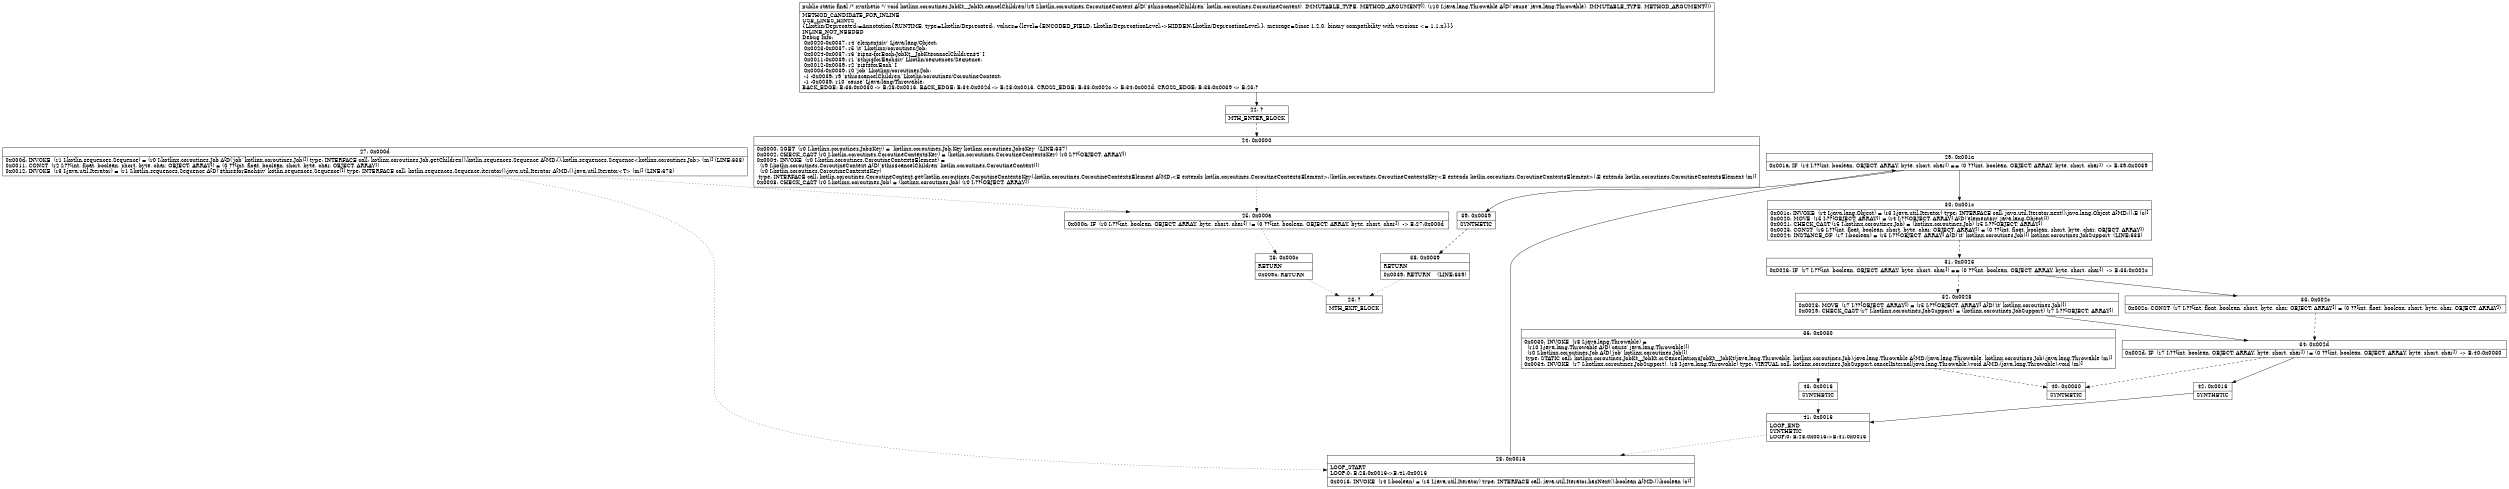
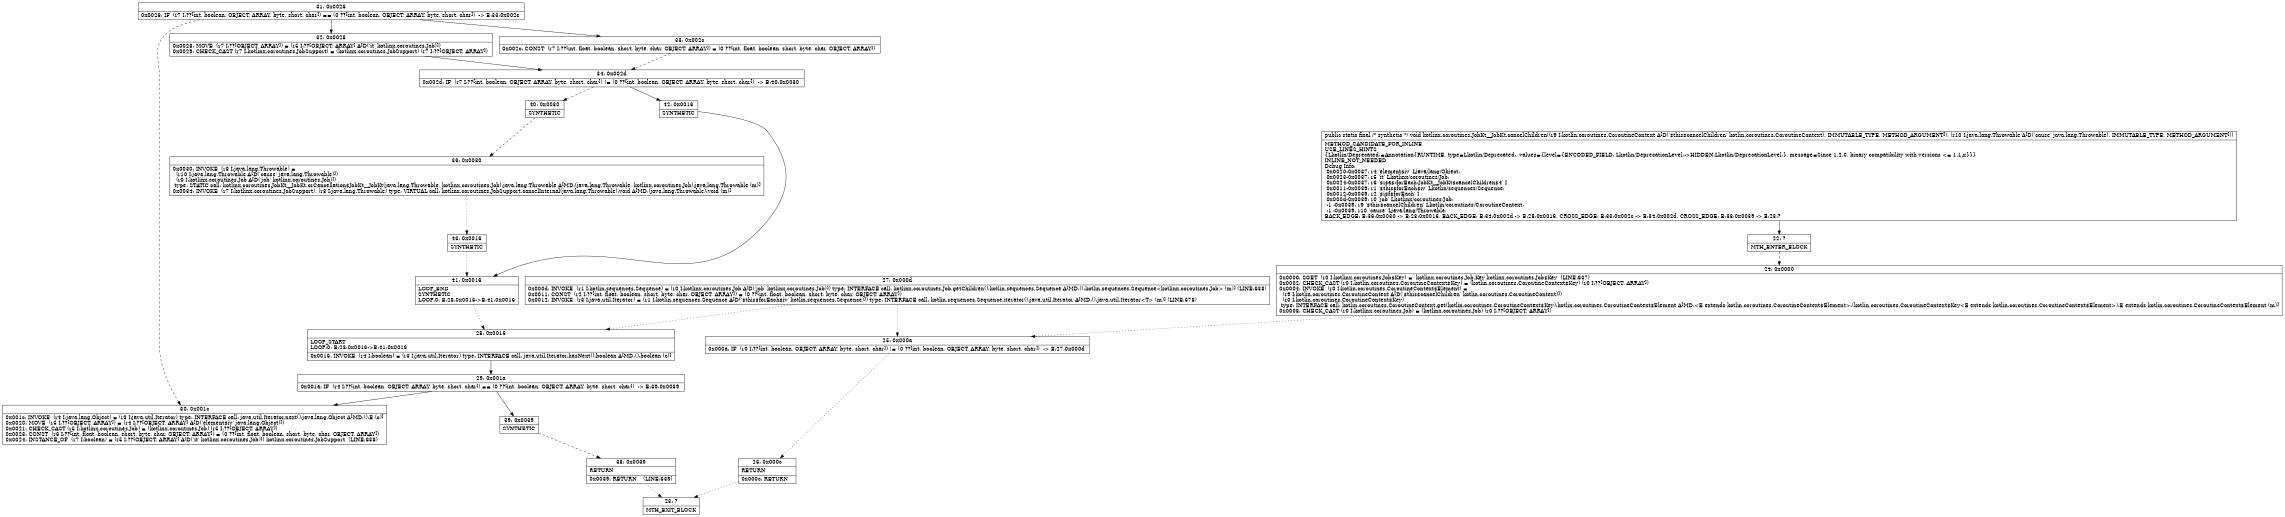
  digraph {
    node [shape=record]
    edge [style=dotted]
    n1 [label="{22\:\ ?|MTH_ENTER_BLOCK\l}"]
    n2 [label="{24\:\ 0x0000|0x0000: SGET  (r0 I:kotlinx.coroutines.Job$Key) =  kotlinx.coroutines.Job.Key kotlinx.coroutines.Job$Key  (LINE:637)\l0x0002: CHECK_CAST (r0 I:kotlin.coroutines.CoroutineContext$Key) = (kotlin.coroutines.CoroutineContext$Key) (r0 I:??[OBJECT, ARRAY]) \l0x0004: INVOKE  (r0 I:kotlin.coroutines.CoroutineContext$Element) = \l  (r9 I:kotlin.coroutines.CoroutineContext A[D('$this$cancelChildren' kotlin.coroutines.CoroutineContext)])\l  (r0 I:kotlin.coroutines.CoroutineContext$Key)\l type: INTERFACE call: kotlin.coroutines.CoroutineContext.get(kotlin.coroutines.CoroutineContext$Key):kotlin.coroutines.CoroutineContext$Element A[MD:\<E extends kotlin.coroutines.CoroutineContext$Element\>:(kotlin.coroutines.CoroutineContext$Key\<E extends kotlin.coroutines.CoroutineContext$Element\>):E extends kotlin.coroutines.CoroutineContext$Element (m)]\l0x0008: CHECK_CAST (r0 I:kotlinx.coroutines.Job) = (kotlinx.coroutines.Job) (r0 I:??[OBJECT, ARRAY]) \l}"]
    n3 [label="{25\:\ 0x000a|0x000a: IF  (r0 I:??[int, boolean, OBJECT, ARRAY, byte, short, char]) != (0 ??[int, boolean, OBJECT, ARRAY, byte, short, char])  \-\> B:27:0x000d \l}"]
-   n4 [label="{26\:\ 0x000c|RETURN\l|0x009c: RETURN   \l}"]
+   n4 [label="{26\:\ 0x000c|RETURN\l|0x000c: RETURN   \l}"]
    n5 [label="{23\:\ ?|MTH_EXIT_BLOCK\l}"]
    n6 [label="{27\:\ 0x000d|0x000d: INVOKE  (r1 I:kotlin.sequences.Sequence) = (r0 I:kotlinx.coroutines.Job A[D('job' kotlinx.coroutines.Job)]) type: INTERFACE call: kotlinx.coroutines.Job.getChildren():kotlin.sequences.Sequence A[MD:():kotlin.sequences.Sequence\<kotlinx.coroutines.Job\> (m)] (LINE:638)\l0x0011: CONST  (r2 I:??[int, float, boolean, short, byte, char, OBJECT, ARRAY]) = (0 ??[int, float, boolean, short, byte, char, OBJECT, ARRAY]) \l0x0012: INVOKE  (r3 I:java.util.Iterator) = (r1 I:kotlin.sequences.Sequence A[D('$this$forEach$iv' kotlin.sequences.Sequence)]) type: INTERFACE call: kotlin.sequences.Sequence.iterator():java.util.Iterator A[MD:():java.util.Iterator\<T\> (m)] (LINE:678)\l}"]
    n7 [label="{28\:\ 0x0016|LOOP_START\lLOOP:0: B:28:0x0016\-\>B:41:0x0016\l|0x0016: INVOKE  (r4 I:boolean) = (r3 I:java.util.Iterator) type: INTERFACE call: java.util.Iterator.hasNext():boolean A[MD:():boolean (c)]\l}"]
    n8 [label="{29\:\ 0x001a|0x001a: IF  (r4 I:??[int, boolean, OBJECT, ARRAY, byte, short, char]) == (0 ??[int, boolean, OBJECT, ARRAY, byte, short, char])  \-\> B:39:0x0039 \l}"]
    n9 [label="{30\:\ 0x001c|0x001c: INVOKE  (r4 I:java.lang.Object) = (r3 I:java.util.Iterator) type: INTERFACE call: java.util.Iterator.next():java.lang.Object A[MD:():E (c)]\l0x0020: MOVE  (r5 I:??[OBJECT, ARRAY]) = (r4 I:??[OBJECT, ARRAY] A[D('element$iv' java.lang.Object)]) \l0x0021: CHECK_CAST (r5 I:kotlinx.coroutines.Job) = (kotlinx.coroutines.Job) (r5 I:??[OBJECT, ARRAY]) \l0x0023: CONST  (r6 I:??[int, float, boolean, short, byte, char, OBJECT, ARRAY]) = (0 ??[int, float, boolean, short, byte, char, OBJECT, ARRAY]) \l0x0024: INSTANCE_OF  (r7 I:boolean) = (r5 I:??[OBJECT, ARRAY] A[D('it' kotlinx.coroutines.Job)]) kotlinx.coroutines.JobSupport  (LINE:638)\l}"]
    n10 [label="{39\:\ 0x0039|SYNTHETIC\l}"]
    n11 [label="{31\:\ 0x0026|0x0026: IF  (r7 I:??[int, boolean, OBJECT, ARRAY, byte, short, char]) == (0 ??[int, boolean, OBJECT, ARRAY, byte, short, char])  \-\> B:33:0x002c \l}"]
    n12 [label="{38\:\ 0x0039|RETURN\l|0x0039: RETURN    (LINE:639)\l}"]
    n13 [label="{32\:\ 0x0028|0x0028: MOVE  (r7 I:??[OBJECT, ARRAY]) = (r5 I:??[OBJECT, ARRAY] A[D('it' kotlinx.coroutines.Job)]) \l0x0029: CHECK_CAST (r7 I:kotlinx.coroutines.JobSupport) = (kotlinx.coroutines.JobSupport) (r7 I:??[OBJECT, ARRAY]) \l}"]
    n14 [label="{33\:\ 0x002c|0x002c: CONST  (r7 I:??[int, float, boolean, short, byte, char, OBJECT, ARRAY]) = (0 ??[int, float, boolean, short, byte, char, OBJECT, ARRAY]) \l}"]
    n15 [label="{34\:\ 0x002d|0x002d: IF  (r7 I:??[int, boolean, OBJECT, ARRAY, byte, short, char]) != (0 ??[int, boolean, OBJECT, ARRAY, byte, short, char])  \-\> B:40:0x0030 \l}"]
    n16 [label="{40\:\ 0x0030|SYNTHETIC\l}"]
    n17 [label="{42\:\ 0x0016|SYNTHETIC\l}"]
    n18 [label="{36\:\ 0x0030|0x0030: INVOKE  (r8 I:java.lang.Throwable) = \l  (r10 I:java.lang.Throwable A[D('cause' java.lang.Throwable)])\l  (r0 I:kotlinx.coroutines.Job A[D('job' kotlinx.coroutines.Job)])\l type: STATIC call: kotlinx.coroutines.JobKt__JobKt.orCancellation$JobKt__JobKt(java.lang.Throwable, kotlinx.coroutines.Job):java.lang.Throwable A[MD:(java.lang.Throwable, kotlinx.coroutines.Job):java.lang.Throwable (m)]\l0x0034: INVOKE  (r7 I:kotlinx.coroutines.JobSupport), (r8 I:java.lang.Throwable) type: VIRTUAL call: kotlinx.coroutines.JobSupport.cancelInternal(java.lang.Throwable):void A[MD:(java.lang.Throwable):void (m)]\l}"]
    n19 [label="{41\:\ 0x0016|LOOP_END\lSYNTHETIC\lLOOP:0: B:28:0x0016\-\>B:41:0x0016\l}"]
    n20 [label="{43\:\ 0x0016|SYNTHETIC\l}"]
    n21 [label="{public static final \/* synthetic *\/ void kotlinx.coroutines.JobKt__JobKt.cancelChildren((r9 I:kotlin.coroutines.CoroutineContext A[D('$this$cancelChildren' kotlin.coroutines.CoroutineContext), IMMUTABLE_TYPE, METHOD_ARGUMENT]), (r10 I:java.lang.Throwable A[D('cause' java.lang.Throwable), IMMUTABLE_TYPE, METHOD_ARGUMENT]))  | METHOD_CANDIDATE_FOR_INLINE\lUSE_LINES_HINTS\l\{Lkotlin\/Deprecated;=Annotation\{RUNTIME, type=Lkotlin\/Deprecated;, values=\{level=\{ENCODED_FIELD: Lkotlin\/DeprecationLevel;\-\>HIDDEN:Lkotlin\/DeprecationLevel;\}, message=Since 1.2.0, binary compatibility with versions \<= 1.1.x\}\}\}\lINLINE_NOT_NEEDED\lDebug Info:\l  0x0020\-0x0037: r4 'element$iv' Ljava\/lang\/Object;\l  0x0023\-0x0037: r5 'it' Lkotlinx\/coroutines\/Job;\l  0x0024\-0x0037: r6 '$i$a$\-forEach\-JobKt__JobKt$cancelChildren$4' I\l  0x0011\-0x0039: r1 '$this$forEach$iv' Lkotlin\/sequences\/Sequence;\l  0x0012\-0x0039: r2 '$i$f$forEach' I\l  0x000d\-0x0039: r0 'job' Lkotlinx\/coroutines\/Job;\l  \-1 \-0x0039: r9 '$this$cancelChildren' Lkotlin\/coroutines\/CoroutineContext;\l  \-1 \-0x0039: r10 'cause' Ljava\/lang\/Throwable;\lBACK_EDGE: B:36:0x0030 \-\> B:28:0x0016, BACK_EDGE: B:34:0x002d \-\> B:28:0x0016, CROSS_EDGE: B:33:0x002c \-\> B:34:0x002d, CROSS_EDGE: B:38:0x0039 \-\> B:23:?\l}"]
    n1 -> n2 [style=dashed]
    n2 -> n3
    n3 -> n4
    n4 -> n5
    n6 -> n3
    n6 -> n7
    n7 -> n8 [style=solid]
    n8 -> n9 [style=solid]
    n8 -> n10 [style=solid]
-   n9 -> n11 [style=dashed]
+   n11 -> n9 [style=dashed]
    n10 -> n12 [style=dashed]
-   n11 -> n13 [style=dashed]
+   n11 -> n13 [style=solid]
    n11 -> n14 [style=solid]
    n12 -> n5
    n13 -> n15 [style=solid]
    n14 -> n15 [style=dashed]
    n15 -> n16 [style=dashed]
    n15 -> n17 [style=solid]
-   n18 -> n16 [style=dashed]
+   n16 -> n18 [style=dashed]
    n17 -> n19 [style=solid]
    n18 -> n20
    n19 -> n7
    n20 -> n19
    n21 -> n1 [style=solid]
  }
